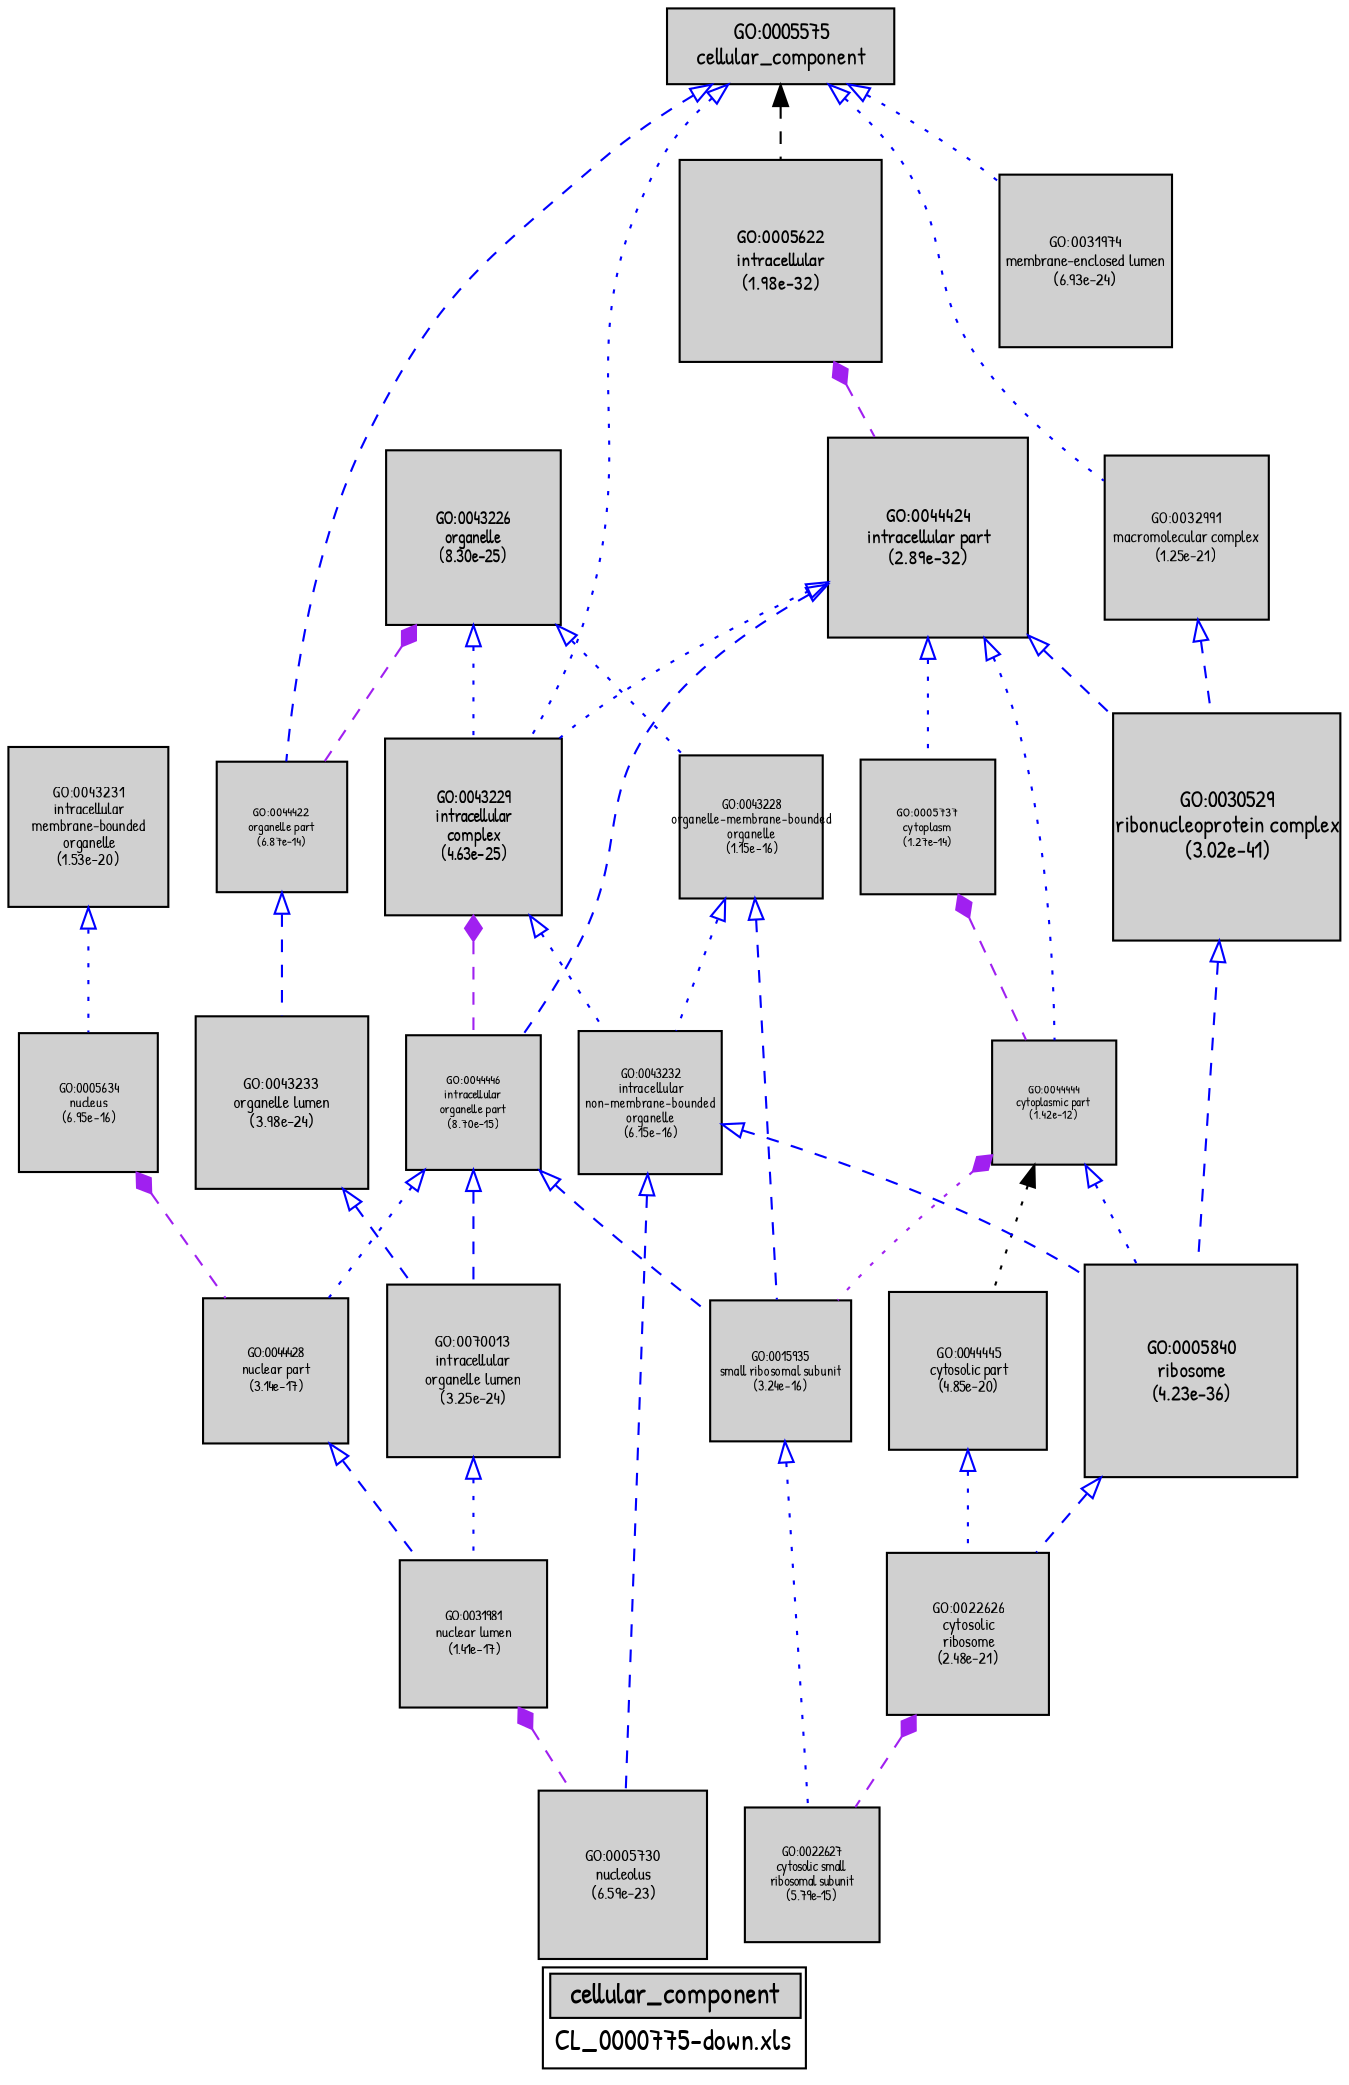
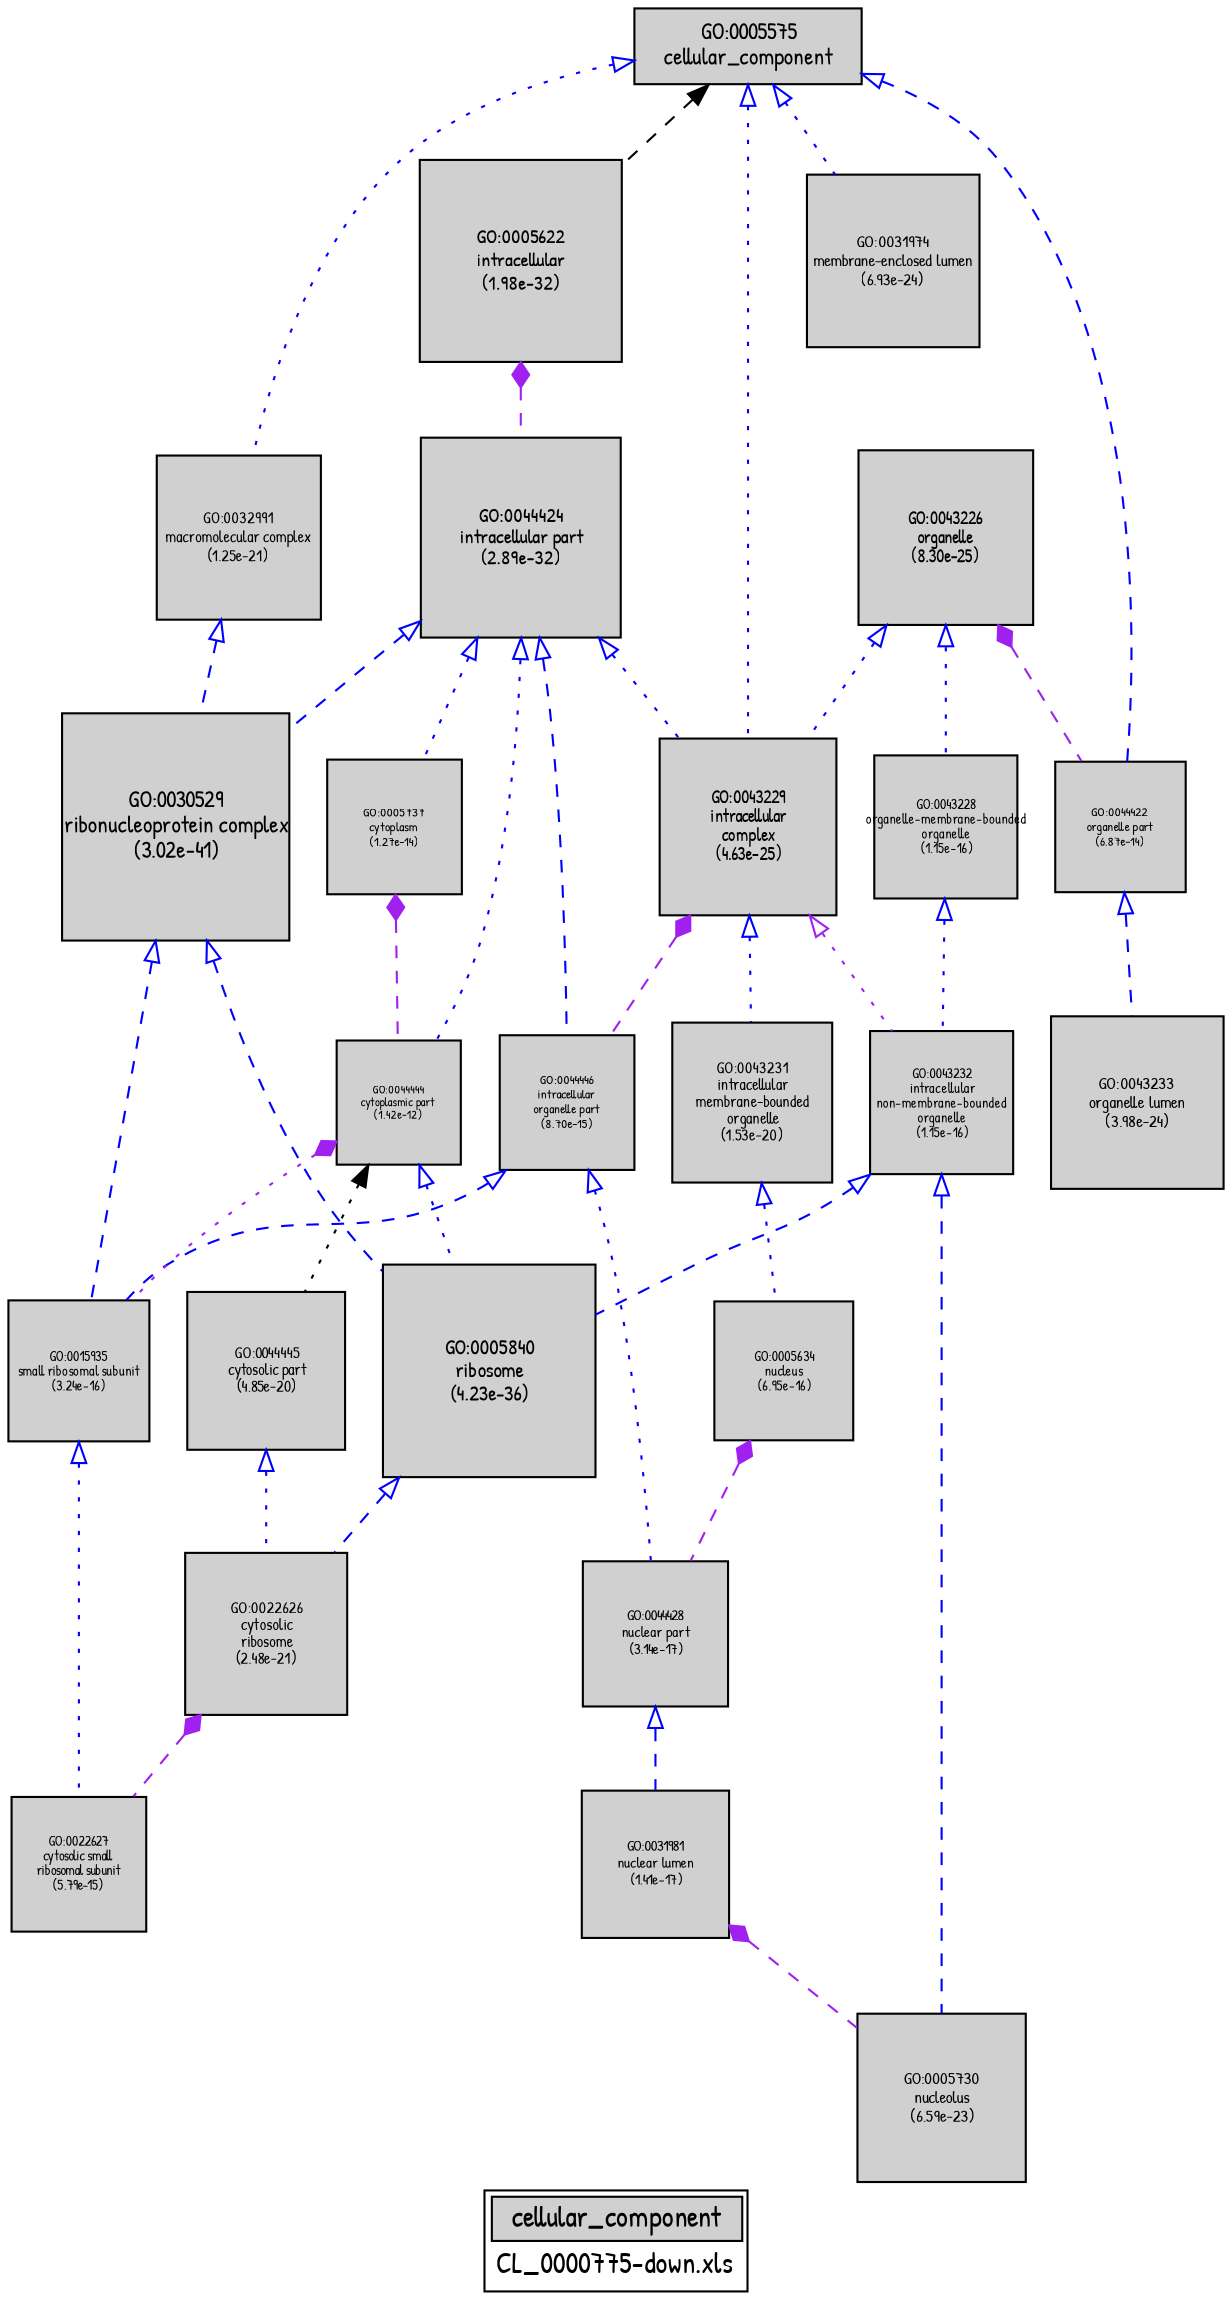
  digraph {
    bgcolor="#FFFFFF"
    fontname="Patrick Hand"
    label=<<TABLE COLOR="black" BGCOLOR="white"><TR><TD COLSPAN="2" BGCOLOR="#D0D0D0"><FONT COLOR="black">cellular_component</FONT></TD></TR><TR><TD BORDER="0">CL_0000775-down.xls</TD></TR></TABLE>>
    node [color=black fillcolor="#D0D0D0" fixedsize=true fontcolor=black fontname="Patrick Hand" fontsize=10.8 shape=box style=filled]
    edge [arrowtail=empty color=blue dir=back fontname="Patrick Hand" style=dashed weight=5.0]
    n1 [height=1.5 label=<<TABLE BORDER="0"><TR><TD>GO:0030529<BR/>ribonucleoprotein complex<BR/>(3.02e-41)</TD></TR></TABLE>> width=1.5]
    n2 [fontsize=6.79665629389 height=0.943980040819 label=<<TABLE BORDER="0"><TR><TD>GO:0043228<BR/>organelle-membrane-bounded<BR/>organelle<BR/>(1.15e-16)</TD></TR></TABLE>> width=0.943980040819]
    n3 [fontsize=7.47447042244 height=1.03812089201 label=<<TABLE BORDER="0"><TR><TD>GO:0044445<BR/>cytosolic part<BR/>(4.85e-20)</TD></TR></TABLE>> width=1.03812089201]
    n4 [label=<<TABLE BORDER="0"><TR><TD>GO:0005575<BR/>cellular_component</TD></TR></TABLE>> width=1.5]
    n5 [fontsize=8.22061586874 height=1.14175220399 label=<<TABLE BORDER="0"><TR><TD>GO:0043233<BR/>organelle lumen<BR/>(3.98e-24)</TD></TR></TABLE>> width=1.14175220399]
    n6 [fontsize=8.17852230234 height=1.13590587532 label=<<TABLE BORDER="0"><TR><TD>GO:0031974<BR/>membrane-enclosed lumen<BR/>(6.93e-24)</TD></TR></TABLE>> width=1.13590587532]
    n7 [fontsize=6.63009431163 height=0.92084643217 label=<<TABLE BORDER="0"><TR><TD>GO:0005634<BR/>nucleus<BR/>(6.95e-16)</TD></TR></TABLE>> width=0.92084643217]
    n8 [fontsize=7.5701690454 height=1.05141236742 label=<<TABLE BORDER="0"><TR><TD>GO:0043231<BR/>intracellular<BR/>membrane-bounded<BR/>organelle<BR/>(1.53e-20)</TD></TR></TABLE>> width=1.05141236742]
    n9 [fontsize=6.38848285047 height=0.887289284787 label=<<TABLE BORDER="0"><TR><TD>GO:0044446<BR/>intracellular<BR/>organelle part<BR/>(8.70e-15)</TD></TR></TABLE>> width=0.887289284787]
    n10 [fontsize=6.98643875406 height=0.970338715842 label=<<TABLE BORDER="0"><TR><TD>GO:0031981<BR/>nuclear lumen<BR/>(1.41e-17)</TD></TR></TABLE>> width=0.970338715842]
    n11 [fontsize=8.00524274253 height=1.1118392698 label=<<TABLE BORDER="0"><TR><TD>GO:0005730<BR/>nucleolus<BR/>(6.59e-23)</TD></TR></TABLE>> width=1.1118392698]
    n12 [fontsize=9.55884393857 height=1.32761721369 label=<<TABLE BORDER="0"><TR><TD>GO:0005622<BR/>intracellular<BR/>(1.98e-32)</TD></TR></TABLE>> width=1.32761721369]
    n13 [fontsize=6.35189389823 height=0.882207485866 label=<<TABLE BORDER="0"><TR><TD>GO:0005737<BR/>cytoplasm<BR/>(1.27e-14)</TD></TR></TABLE>> width=0.882207485866]
    n14 [fontsize=6.42796292911 height=0.892772629043 label=<<TABLE BORDER="0"><TR><TD>GO:0022627<BR/>cytosolic small<BR/>ribosomal subunit<BR/>(5.79e-15)</TD></TR></TABLE>> width=0.892772629043]
    n15 [fontsize=6.21838444103 height=0.863664505698 label=<<TABLE BORDER="0"><TR><TD>GO:0044422<BR/>organelle part<BR/>(6.87e-14)</TD></TR></TABLE>> width=0.863664505698]
    n16 [fontsize=6.70137876538 height=0.930747050747 label=<<TABLE BORDER="0"><TR><TD>GO:0015935<BR/>small ribosomal subunit<BR/>(3.24e-16)</TD></TR></TABLE>> width=0.930747050747]
    n17 [fontsize=5.87118813188 height=0.815442796094 label=<<TABLE BORDER="0"><TR><TD>GO:0044444<BR/>cytoplasmic part<BR/>(1.42e-12)</TD></TR></TABLE>> width=0.815442796094]
-   n18 [fontsize=6.79665629389 height=0.943980040819 label=<<TABLE BORDER="0"><TR><TD>GO:0043232<BR/>intracellular<BR/>non-membrane-bounded<BR/>organelle<BR/>(6.15e-16)</TD></TR></TABLE>> width=0.943980040819]
+   n18 [fontsize=6.79665629389 height=0.943980040819 label=<<TABLE BORDER="0"><TR><TD>GO:0043232<BR/>intracellular<BR/>non-membrane-bounded<BR/>organelle<BR/>(1.15e-16)</TD></TR></TABLE>> width=0.943980040819]
    n19 [fontsize=9.53438552456 height=1.32422021174 label=<<TABLE BORDER="0"><TR><TD>GO:0044424<BR/>intracellular part<BR/>(2.89e-32)</TD></TR></TABLE>> width=1.32422021174]
    n20 [fontsize=7.71823767473 height=1.07197745482 label=<<TABLE BORDER="0"><TR><TD>GO:0022626<BR/>cytosolic<BR/>ribosome<BR/>(2.48e-21)</TD></TR></TABLE>> width=1.07197745482]
    n21 [fontsize=7.77320192841 height=1.07961137895 label=<<TABLE BORDER="0"><TR><TD>GO:0032991<BR/>macromolecular complex<BR/>(1.25e-21)</TD></TR></TABLE>> width=1.07961137895]
-   n22 [fontsize=8.23588098437 height=1.14387235894 label=<<TABLE BORDER="0"><TR><TD>GO:0070013<BR/>intracellular<BR/>organelle lumen<BR/>(3.25e-24)</TD></TR></TABLE>> width=1.14387235894]
    n23 [fontsize=10.0941799071 height=1.40196943154 label=<<TABLE BORDER="0"><TR><TD>GO:0005840<BR/>ribosome<BR/>(4.23e-36)</TD></TR></TABLE>> width=1.40196943154]
    n24 [fontsize=8.33840216123 height=1.15811141128 label=<<TABLE BORDER="0"><TR><TD>GO:0043226<BR/>organelle<BR/>(8.30e-25)</TD></TR></TABLE>> width=1.15811141128]
    n25 [fontsize=8.38181348982 height=1.16414076248 label=<<TABLE BORDER="0"><TR><TD>GO:0043229<BR/>intracellular<BR/>complex<BR/>(4.63e-25)</TD></TR></TABLE>> width=1.16414076248]
    n26 [fontsize=6.91460023849 height=0.960361144235 label=<<TABLE BORDER="0"><TR><TD>GO:0044428<BR/>nuclear part<BR/>(3.14e-17)</TD></TR></TABLE>> width=0.960361144235]
    subgraph sub_1 {
      n1
      n2
      n3
      n4
      n5
      n6
      n7
      n8
      n9
      n10
      n11
      n12
      n13
      n14
      n15
      n16
      n17
      n18
      n19
      n20
      n21
-     n22
      n23
      n24
      n25
      n26
    }
    subgraph sub_2 {
      subgraph sub_3 {
        subgraph sub_4 {
        }
        subgraph sub_5 {
        }
      }
      subgraph sub_6 {
        n7
        n9
        n10
        n11
        n12
        n13
        n14
        n15
        n16
        n17
        n19
        n20
        n23
        n24
        n25
        n26
      }
      subgraph sub_7 {
        n1
        n2
        n3
        n4
        n5
        n6
        n7
        n8
        n9
        n10
        n11
        n13
        n14
        n15
        n16
        n17
        n18
        n19
        n20
        n21
-       n22
        n23
        n24
        n25
        n26
      }
    }
-   n2 -> n16
+   n1 -> n16
    n1 -> n23
    n2 -> n18 [style=dotted]
    n3 -> n20 [style=dotted]
    n4 -> n6 [style=dotted]
    n4 -> n12 [weight=1 arrowtail="" color=""]
    n4 -> n15
    n4 -> n21 [style=dotted]
    n4 -> n25 [style=dotted]
-   n5 -> n22
    n7 -> n26 [arrowtail=diamond color=purple weight=2.5]
    n8 -> n7 [style=dotted]
    n9 -> n16
-   n9 -> n22
    n9 -> n26 [style=dotted]
    n10 -> n11 [arrowtail=diamond color=purple weight=2.5]
    n12 -> n19 [arrowtail=diamond color=purple weight=2.5]
    n13 -> n17 [arrowtail=diamond color=purple weight=2.5]
    n15 -> n5
    n16 -> n14 [style=dotted]
    n17 -> n3 [style=dotted weight=1 arrowtail="" color=""]
    n17 -> n16 [arrowtail=diamond color=purple style=dotted weight=2.5]
    n17 -> n23 [style=dotted]
    n18 -> n11
    n18 -> n23
    n19 -> n1
    n19 -> n9
    n19 -> n13 [style=dotted]
    n19 -> n17 [style=dotted]
    n19 -> n25 [style=dotted]
    n20 -> n14 [arrowtail=diamond color=purple weight=2.5]
    n21 -> n1
-   n22 -> n10 [style=dotted]
    n23 -> n20
    n24 -> n2 [style=dotted]
    n24 -> n15 [arrowtail=diamond color=purple weight=2.5]
    n24 -> n25 [style=dotted]
+   n25 -> n8 [style=dotted]
    n25 -> n9 [arrowtail=diamond color=purple weight=2.5]
-   n25 -> n18 [style=dotted]
+   n25 -> n18 [color=purple style=dotted]
    n26 -> n10
  }
